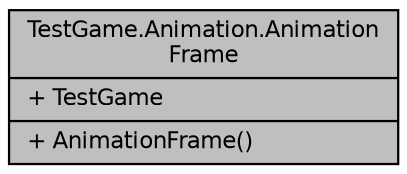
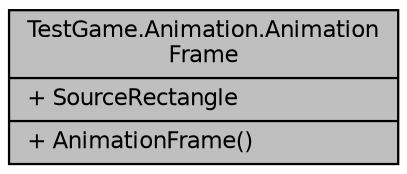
  digraph {
-   n1 [color=black fillcolor=grey75 fontcolor=black fontname=Helvetica fontsize=10 height=0.2 label="{TestGame.Animation.Animation\lFrame\n|+ TestGame\l|+ AnimationFrame()\l}" shape=record style=filled width=0.4]
+   n1 [color=black fillcolor=grey75 fontcolor=black fontname=Helvetica fontsize=10 height=0.2 label="{TestGame.Animation.Animation\lFrame\n|+ SourceRectangle\l|+ AnimationFrame()\l}" shape=record style=filled width=0.4]
  }
